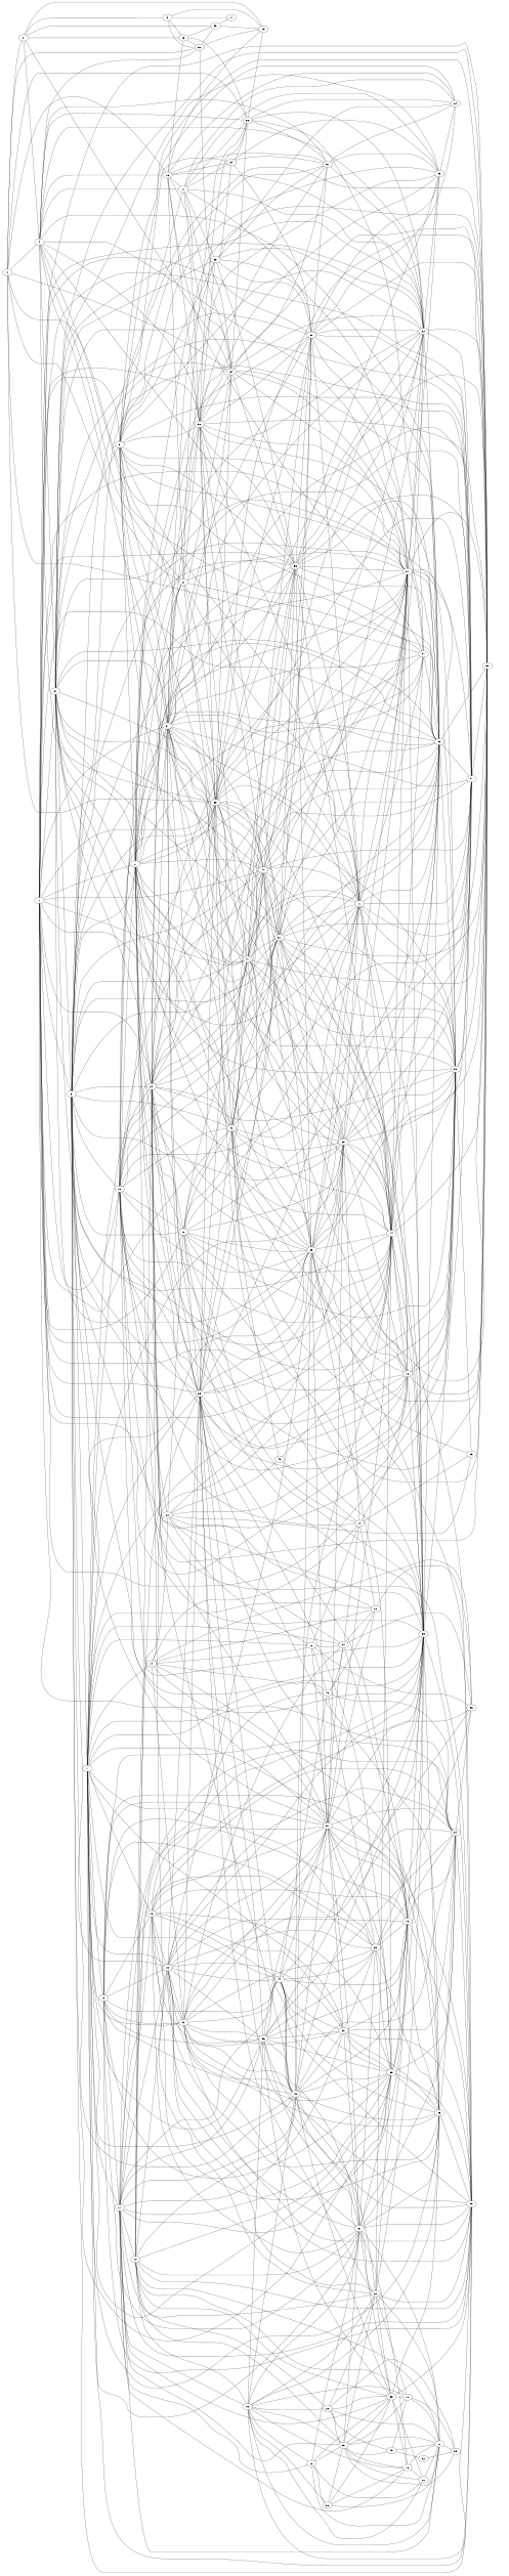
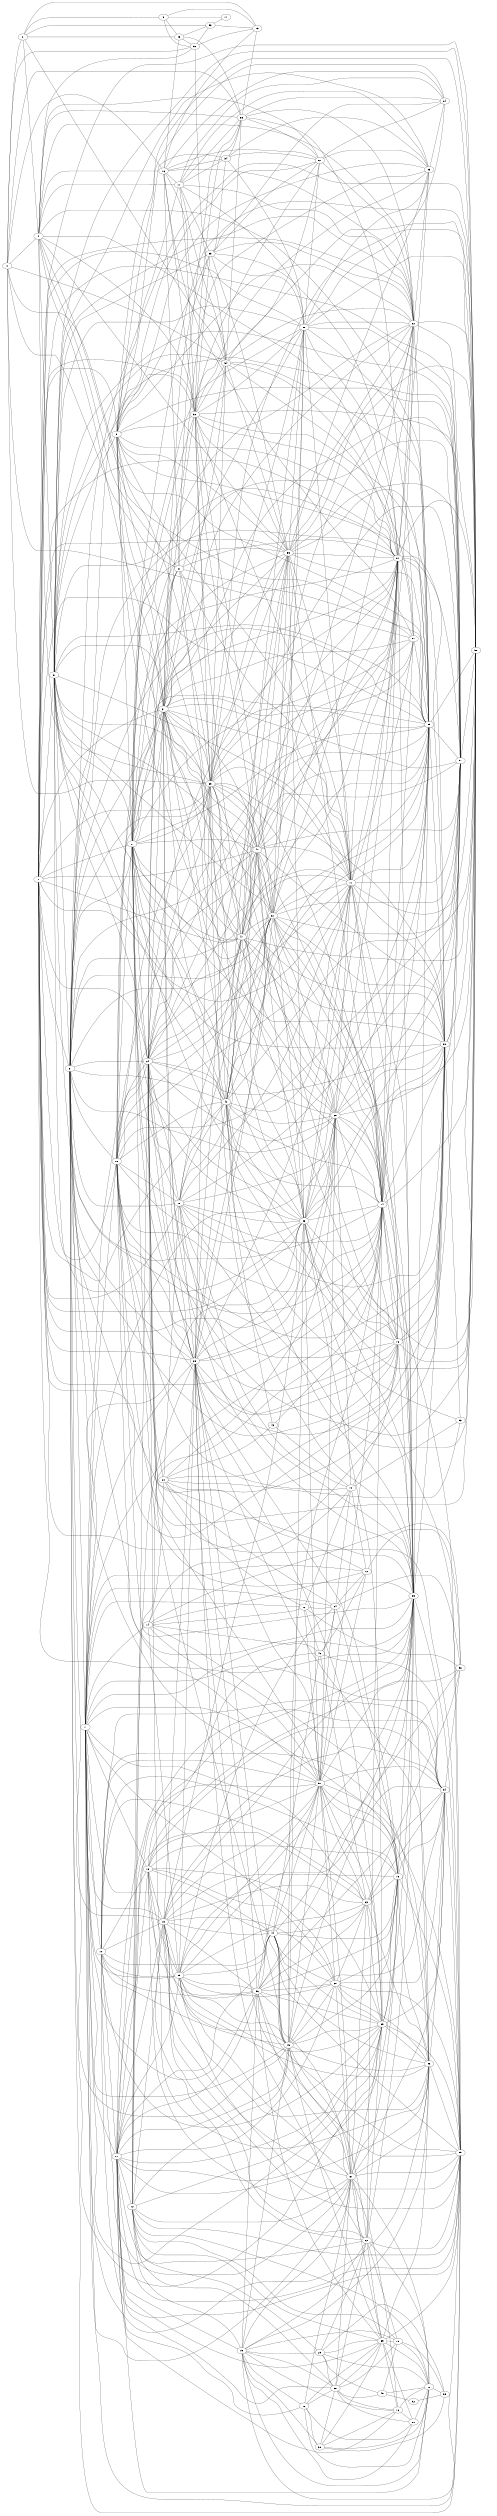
  digraph {
    rankdir=LR
    edge [arrowhead=both]
    0
    2
    4
    16
    37
    39
    52
    54
    66
    87
    89
    3
    23
    53
    73
    5
    31
    32
    55
    81
    82
    17
    67
    34
    84
    71
    74
    40
    47
    48
    56
    58
    68
    85
    90
    97
    98
    51
    77
    6
    8
    21
    24
    33
    83
    35
    78
    99
    43
    93
    57
    69
    70
    86
    1
    18
    28
    7
    19
    49
    20
    62
    36
    75
    10
    11
    13
    14
    22
    25
    44
    60
    61
    63
    64
    72
    94
    65
    88
    79
    12
    15
    26
    38
    76
    46
    96
    80
    29
    30
    45
    95
    92
    0 -> 2
    0 -> 4
    0 -> 16
    0 -> 37
    0 -> 39
    0 -> 52
    0 -> 54
    0 -> 66
    0 -> 87
    0 -> 89
    2 -> 4
    2 -> 54
    2 -> 3
    2 -> 23
    2 -> 53
    2 -> 73
    4 -> 16
    4 -> 37
    4 -> 39
    4 -> 52
    4 -> 66
    4 -> 87
    4 -> 89
    4 -> 5
    4 -> 31
    4 -> 32
    4 -> 55
    4 -> 81
    4 -> 82
    4 -> 17
    4 -> 67
    16 -> 37
    16 -> 54
    16 -> 87
    16 -> 23
    16 -> 73
    16 -> 32
    16 -> 82
    16 -> 17
    16 -> 67
    16 -> 34
    16 -> 84
    37 -> 39
    37 -> 54
    37 -> 66
    37 -> 89
    37 -> 81
    37 -> 71
    37 -> 74
    39 -> 54
    39 -> 87
    39 -> 55
    39 -> 81
    39 -> 82
    39 -> 71
    39 -> 74
    39 -> 40
    39 -> 47
    39 -> 48
    39 -> 56
    39 -> 58
    39 -> 68
    39 -> 85
    39 -> 90
    39 -> 97
    39 -> 98
    39 -> 51
    52 -> 54
    52 -> 53
    52 -> 73
    54 -> 66
    54 -> 87
    54 -> 89
    54 -> 55
    54 -> 81
    54 -> 82
    54 -> 67
    66 -> 87
    66 -> 73
    66 -> 82
    66 -> 67
    66 -> 84
    87 -> 89
    89 -> 90
    89 -> 97
    89 -> 98
    3 -> 52
    3 -> 23
    3 -> 73
    3 -> 77
    23 -> 52
    23 -> 66
    23 -> 53
    53 -> 73
    53 -> 77
    5 -> 39
    5 -> 54
    5 -> 89
    5 -> 31
-   37 -> 32
+   5 -> 32
    5 -> 81
    5 -> 82
    5 -> 71
    5 -> 74
    5 -> 40
    5 -> 47
    5 -> 48
    5 -> 56
    5 -> 58
    5 -> 90
    5 -> 97
    5 -> 98
    5 -> 51
    5 -> 6
    5 -> 8
    5 -> 21
    5 -> 24
    5 -> 33
    5 -> 83
    31 -> 37
    31 -> 39
    31 -> 54
    31 -> 87
    31 -> 89
    31 -> 32
    31 -> 55
    31 -> 82
    31 -> 71
    31 -> 74
    31 -> 40
    31 -> 47
    31 -> 48
    31 -> 56
    31 -> 58
    31 -> 68
    31 -> 85
    31 -> 90
    31 -> 97
    31 -> 98
    31 -> 51
    31 -> 33
    31 -> 83
    31 -> 35
    32 -> 39
    32 -> 54
    32 -> 66
    32 -> 89
    32 -> 55
    32 -> 81
    32 -> 67
    32 -> 71
    32 -> 47
    32 -> 48
    32 -> 58
    32 -> 97
    32 -> 98
    32 -> 51
    32 -> 33
    32 -> 83
    55 -> 89
    55 -> 81
    55 -> 82
    55 -> 71
    55 -> 74
    55 -> 56
    55 -> 58
    55 -> 90
    55 -> 97
    55 -> 98
    55 -> 83
    81 -> 87
    81 -> 89
    81 -> 82
    81 -> 85
    81 -> 90
    81 -> 97
    81 -> 98
    81 -> 83
    82 -> 89
    82 -> 97
    82 -> 98
    82 -> 83
    17 -> 54
    17 -> 66
    17 -> 32
    17 -> 82
    17 -> 34
    17 -> 84
    17 -> 58
    17 -> 33
    17 -> 83
    67 -> 82
    67 -> 84
    67 -> 83
    34 -> 66
    34 -> 67
    34 -> 58
    34 -> 83
    71 -> 87
    71 -> 89
    71 -> 81
    71 -> 82
    71 -> 74
    71 -> 85
    71 -> 90
    71 -> 97
    71 -> 98
    71 -> 78
    74 -> 87
    74 -> 89
    74 -> 81
    74 -> 85
    74 -> 90
    74 -> 97
    74 -> 98
    74 -> 78
    74 -> 99
    40 -> 89
    40 -> 55
    40 -> 81
    40 -> 71
    40 -> 74
    40 -> 47
    40 -> 48
    40 -> 56
    40 -> 68
    40 -> 85
    40 -> 97
    40 -> 98
    40 -> 51
    40 -> 78
    40 -> 43
    40 -> 93
    47 -> 89
    47 -> 55
    47 -> 81
    47 -> 82
    47 -> 71
    47 -> 74
    47 -> 48
    47 -> 56
    47 -> 58
    47 -> 68
    47 -> 90
    47 -> 98
    47 -> 51
    47 -> 78
    48 -> 89
    48 -> 55
    48 -> 81
    48 -> 82
    48 -> 71
    48 -> 74
    48 -> 56
    48 -> 58
    48 -> 68
    48 -> 90
    48 -> 97
    48 -> 51
    48 -> 78
    56 -> 89
    56 -> 81
    56 -> 71
    56 -> 74
    56 -> 68
    56 -> 85
    56 -> 90
    56 -> 97
    56 -> 98
    56 -> 78
    56 -> 99
    56 -> 57
    56 -> 69
    58 -> 89
    58 -> 81
    58 -> 82
    58 -> 67
    58 -> 84
    58 -> 71
    58 -> 97
    58 -> 98
    58 -> 83
    68 -> 89
    68 -> 81
    68 -> 71
    68 -> 74
    68 -> 85
    68 -> 90
    68 -> 97
    68 -> 98
    68 -> 78
    68 -> 70
    85 -> 89
    85 -> 90
    85 -> 99
    85 -> 86
    90 -> 97
    90 -> 98
    90 -> 93
    97 -> 98
    51 -> 89
    51 -> 55
    51 -> 81
    51 -> 82
    51 -> 71
    51 -> 74
    51 -> 56
    51 -> 58
    51 -> 68
    51 -> 85
    51 -> 90
    51 -> 97
    51 -> 98
    51 -> 78
    6 -> 39
    6 -> 89
    6 -> 31
    6 -> 55
    6 -> 81
    6 -> 71
    6 -> 74
    6 -> 40
    6 -> 47
    6 -> 48
    6 -> 68
    6 -> 85
    6 -> 90
    6 -> 97
    6 -> 98
    6 -> 51
    6 -> 21
    6 -> 24
    6 -> 35
    6 -> 78
    6 -> 99
    6 -> 57
    6 -> 69
    6 -> 18
    6 -> 28
    6 -> 7
    6 -> 19
    6 -> 49
    8 -> 39
    8 -> 89
    8 -> 31
    8 -> 32
    8 -> 55
    8 -> 81
    8 -> 82
    8 -> 17
    8 -> 67
    8 -> 34
    8 -> 84
    8 -> 71
    8 -> 47
    8 -> 48
    8 -> 97
    8 -> 98
    8 -> 51
    8 -> 21
    8 -> 33
    8 -> 83
    21 -> 37
    21 -> 39
    21 -> 87
    21 -> 89
    21 -> 31
    21 -> 32
    21 -> 55
    21 -> 81
    21 -> 82
    21 -> 74
    21 -> 40
    21 -> 47
    21 -> 48
    21 -> 56
    21 -> 58
    21 -> 68
    21 -> 85
    21 -> 90
    21 -> 97
    21 -> 98
    21 -> 51
    21 -> 24
    21 -> 35
    21 -> 78
    21 -> 28
    24 -> 37
    24 -> 39
    24 -> 87
    24 -> 89
    24 -> 31
    24 -> 55
    24 -> 81
    24 -> 71
    24 -> 40
    24 -> 47
    24 -> 48
    24 -> 56
    24 -> 68
    24 -> 85
    24 -> 90
    24 -> 97
    24 -> 98
    24 -> 51
    24 -> 35
    24 -> 78
    24 -> 99
    24 -> 57
    24 -> 28
    24 -> 49
    24 -> 62
    33 -> 55
    33 -> 81
    33 -> 82
    33 -> 67
    33 -> 34
    33 -> 84
    33 -> 58
    83 -> 84
    35 -> 39
    35 -> 89
    35 -> 81
    35 -> 71
    35 -> 74
    35 -> 40
    35 -> 56
    35 -> 68
    35 -> 90
    35 -> 51
    35 -> 78
    35 -> 99
    35 -> 57
    35 -> 69
    35 -> 86
    35 -> 49
    35 -> 62
    35 -> 36
    35 -> 75
    78 -> 85
    78 -> 90
    78 -> 97
    78 -> 98
    43 -> 90
    43 -> 70
    57 -> 74
    57 -> 68
    57 -> 85
    57 -> 99
    57 -> 69
    57 -> 86
    57 -> 75
    57 -> 60
    57 -> 61
    57 -> 63
    57 -> 64
    57 -> 72
    57 -> 94
    69 -> 85
    69 -> 99
    69 -> 86
    69 -> 75
    69 -> 94
    70 -> 78
    70 -> 93
    70 -> 72
    86 -> 99
    86 -> 94
    1 -> 39
    1 -> 89
    1 -> 5
    1 -> 31
    1 -> 32
    1 -> 55
    1 -> 81
    1 -> 82
    1 -> 71
    1 -> 74
    1 -> 40
    1 -> 47
    1 -> 48
    1 -> 56
    1 -> 58
    1 -> 68
    1 -> 85
    1 -> 90
    1 -> 97
    1 -> 98
    1 -> 6
    1 -> 8
    1 -> 21
    1 -> 24
    1 -> 35
    1 -> 78
    1 -> 18
    1 -> 28
    18 -> 39
    18 -> 89
    18 -> 31
    18 -> 81
    18 -> 71
    18 -> 74
    18 -> 40
    18 -> 47
    18 -> 48
    18 -> 56
    18 -> 85
    18 -> 90
    18 -> 97
    18 -> 98
    18 -> 51
    18 -> 21
    18 -> 24
    18 -> 35
    18 -> 78
    18 -> 57
    18 -> 70
    18 -> 28
    18 -> 20
    28 -> 71
    28 -> 74
    28 -> 40
    28 -> 47
    28 -> 48
    28 -> 56
    28 -> 68
    28 -> 85
    28 -> 90
    28 -> 97
    28 -> 98
    28 -> 51
    28 -> 35
    28 -> 70
    7 -> 74
    7 -> 56
    7 -> 68
    7 -> 85
    7 -> 24
    7 -> 35
    7 -> 99
    7 -> 69
    7 -> 86
    7 -> 18
    7 -> 19
    7 -> 49
    7 -> 36
    7 -> 75
    7 -> 10
    7 -> 11
    7 -> 13
    7 -> 14
    7 -> 22
    7 -> 25
    7 -> 44
    7 -> 60
    7 -> 61
    7 -> 63
    7 -> 64
    7 -> 72
    7 -> 94
    19 -> 56
    19 -> 85
    19 -> 35
    19 -> 99
    19 -> 57
    19 -> 86
    19 -> 49
    19 -> 62
    19 -> 36
    19 -> 75
    19 -> 25
    19 -> 44
    19 -> 60
    19 -> 61
    19 -> 63
    19 -> 94
    49 -> 74
    49 -> 56
    49 -> 85
    49 -> 57
    49 -> 69
    49 -> 86
    49 -> 62
    49 -> 75
    49 -> 60
    49 -> 61
    49 -> 94
    49 -> 65
    20 -> 68
    20 -> 78
    20 -> 43
    20 -> 93
    20 -> 28
    20 -> 22
    20 -> 64
    20 -> 72
    62 -> 74
    62 -> 85
    62 -> 99
    62 -> 69
    62 -> 65
    62 -> 88
    62 -> 79
    36 -> 85
    36 -> 99
    36 -> 57
    36 -> 69
    36 -> 49
    36 -> 75
    36 -> 44
    36 -> 60
    36 -> 61
    36 -> 63
    36 -> 94
    36 -> 65
    75 -> 85
    75 -> 99
    75 -> 86
    75 -> 94
    10 -> 99
    10 -> 57
    10 -> 69
    10 -> 86
    10 -> 19
    10 -> 49
    10 -> 36
    10 -> 75
    10 -> 11
    10 -> 13
    10 -> 25
    10 -> 44
    10 -> 61
    10 -> 63
    10 -> 94
    11 -> 99
    11 -> 57
    11 -> 69
+   11 -> 86
    11 -> 19
    11 -> 49
    11 -> 62
    11 -> 36
    11 -> 75
    11 -> 13
+   11 -> 25
    11 -> 44
    11 -> 60
    11 -> 63
    11 -> 94
    11 -> 65
    11 -> 88
    11 -> 12
    11 -> 15
    11 -> 26
    11 -> 38
    11 -> 76
    13 -> 57
    13 -> 69
    13 -> 86
    13 -> 19
    13 -> 36
    13 -> 75
    13 -> 25
    13 -> 44
    13 -> 60
    13 -> 61
    13 -> 94
    13 -> 46
    13 -> 96
    14 -> 57
    14 -> 70
    14 -> 20
    14 -> 75
    14 -> 22
    14 -> 25
    14 -> 72
    14 -> 46
    14 -> 96
    22 -> 57
    22 -> 70
    22 -> 64
    22 -> 46
    22 -> 96
    25 -> 85
    25 -> 35
    25 -> 99
    25 -> 57
    25 -> 69
    25 -> 86
    25 -> 49
    25 -> 36
    25 -> 44
    25 -> 60
    25 -> 61
    25 -> 63
    25 -> 64
    25 -> 94
    44 -> 99
    44 -> 57
    44 -> 69
    44 -> 86
    44 -> 49
    44 -> 75
    44 -> 60
    44 -> 61
    44 -> 63
    44 -> 46
    44 -> 96
    60 -> 99
    60 -> 69
    60 -> 86
    60 -> 75
    60 -> 61
    60 -> 63
    60 -> 94
    61 -> 99
    61 -> 69
    61 -> 86
    61 -> 62
    61 -> 75
    61 -> 63
    61 -> 94
    61 -> 65
    61 -> 88
    61 -> 76
    63 -> 69
    63 -> 86
    63 -> 75
    63 -> 94
    63 -> 96
    64 -> 70
    64 -> 75
    64 -> 72
    64 -> 96
    72 -> 96
    94 -> 99
    94 -> 96
    65 -> 99
    65 -> 86
-   38 -> 88
+   65 -> 88
    65 -> 79
    65 -> 76
    65 -> 80
    88 -> 95
    79 -> 88
    79 -> 95
    12 -> 74
    12 -> 85
    12 -> 24
    12 -> 35
    12 -> 99
    12 -> 69
    12 -> 19
    12 -> 49
    12 -> 61
    12 -> 65
    12 -> 88
    12 -> 79
    12 -> 15
    12 -> 38
    12 -> 29
    15 -> 99
    15 -> 86
    15 -> 49
    15 -> 62
    15 -> 36
    15 -> 61
    15 -> 88
    15 -> 79
    15 -> 26
    15 -> 38
    15 -> 76
    15 -> 80
    15 -> 29
    15 -> 30
    26 -> 61
    26 -> 65
    26 -> 88
    26 -> 38
    26 -> 80
    26 -> 30
    38 -> 62
    38 -> 61
    38 -> 65
    38 -> 79
    38 -> 76
    38 -> 80
    38 -> 45
-   38 -> 95
+   30 -> 95
    76 -> 88
    76 -> 80
    46 -> 63
    46 -> 64
    46 -> 72
    46 -> 94
    80 -> 88
    29 -> 62
    29 -> 65
    29 -> 88
    29 -> 38
    29 -> 45
    29 -> 95
    30 -> 65
    30 -> 88
    30 -> 38
    30 -> 76
    45 -> 88
    45 -> 79
    45 -> 92
    92 -> 95
  }
